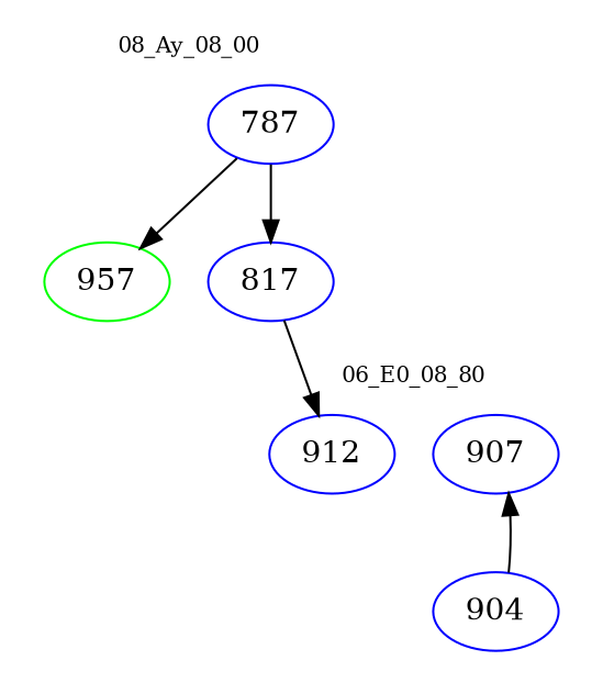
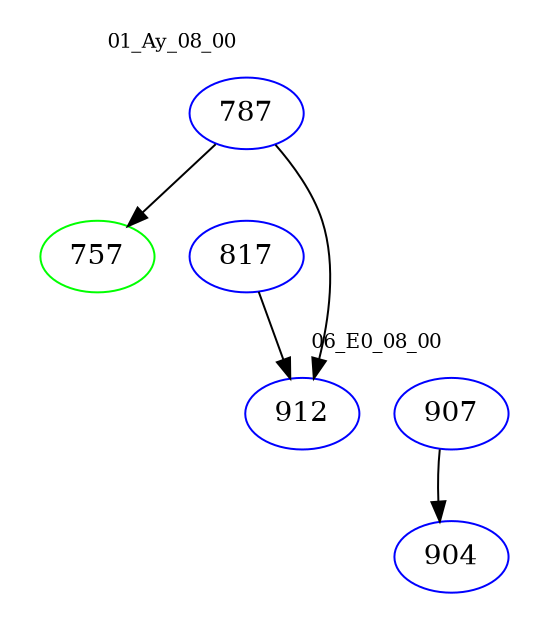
  digraph {
    node [color=blue]
    edge [color=black]
    n1 [label=787]
-   n2 [color=green label=957]
+   n2 [color=green label=757]
    n3 [label=817]
    n4 [label=907]
    n5 [label=904]
    n6 [label=912]
    subgraph cluster_1 {
      color=white
      fontsize=10
-     label="08_Ay_08_00"
+     label="01_Ay_08_00"
      n1
      n2
      n3
    }
    subgraph cluster_2 {
      color=white
      fontsize=10
-     label="06_E0_08_80"
+     label="06_E0_08_00"
      n4
      n5
      n6
    }
    n1 -> n2
-   n1 -> n3
+   n1 -> n6
    n3 -> n6
-   n5 -> n4
+   n4 -> n5
  }
